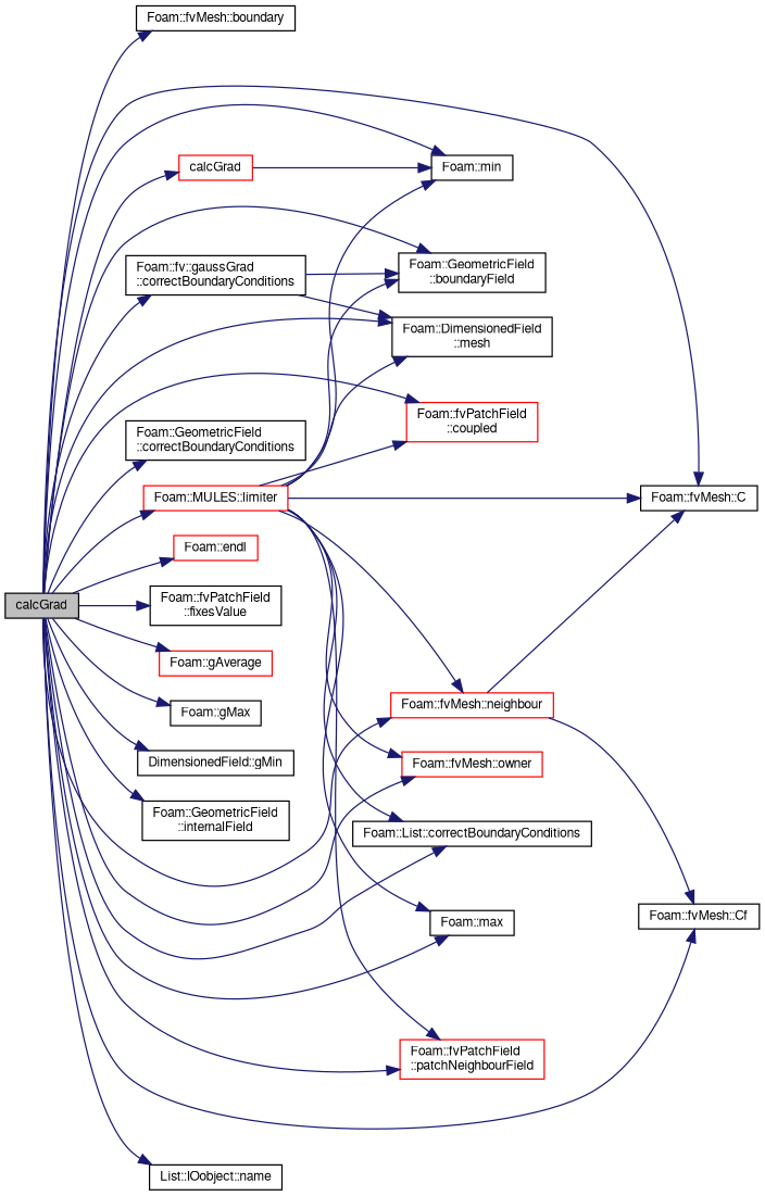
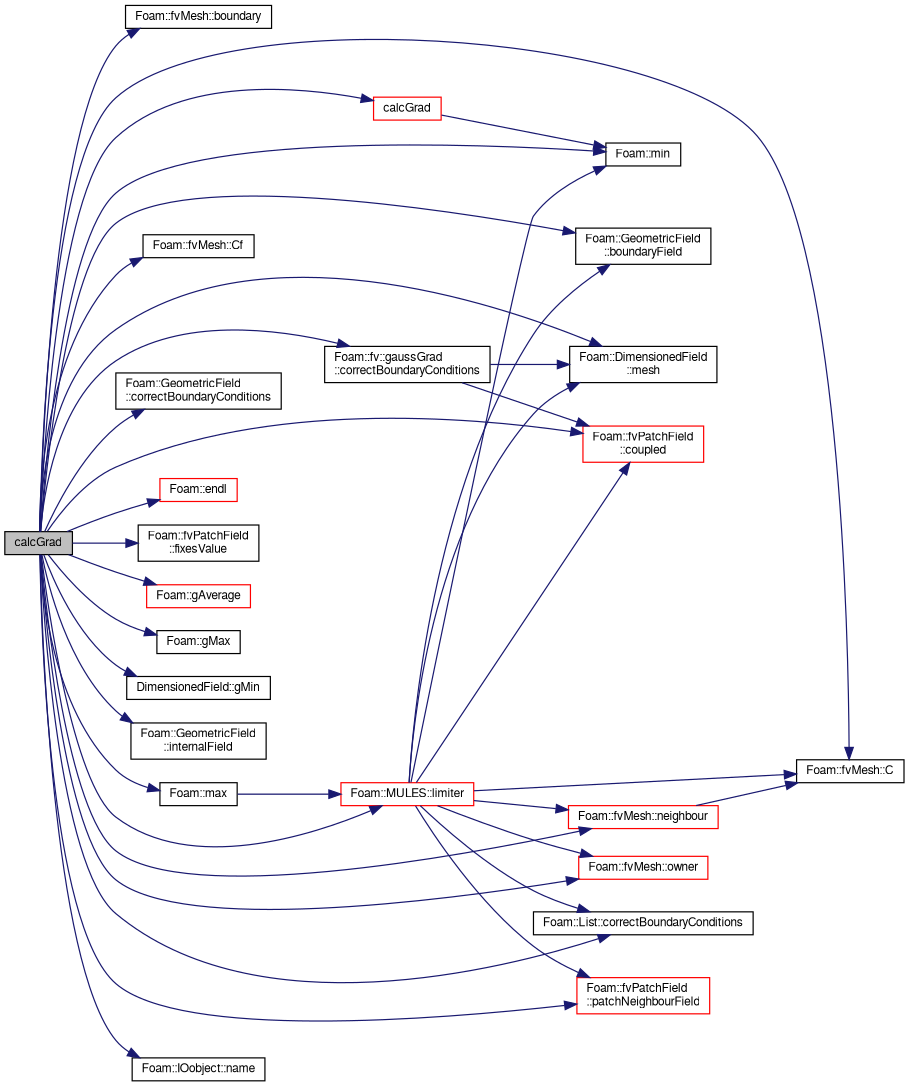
  digraph {
    rankdir=LR
    node [color=black fontname=FreeSans fontsize=10 shape=record]
    edge [color=midnightblue fontname=FreeSans fontsize=10 labelfontname=FreeSans labelfontsize=10 style=solid]
    n1 [fillcolor=grey75 fontcolor=black height=0.2 label=calcGrad style=filled width=0.4]
    n2 [height=0.2 label="Foam::fvMesh::boundary" width=0.4]
    n3 [height=0.2 label="Foam::GeometricField\l::boundaryField" width=0.4]
    n4 [height=0.2 label="Foam::fvMesh::C" width=0.4]
    n5 [color=red height=0.2 label=calcGrad width=0.4]
    n6 [height=0.2 label="Foam::min" width=0.4]
    n7 [height=0.2 label="Foam::fvMesh::Cf" width=0.4]
    n8 [height=0.2 label="Foam::fv::gaussGrad\l::correctBoundaryConditions" width=0.4]
    n9 [height=0.2 label="Foam::DimensionedField\l::mesh" width=0.4]
    n10 [height=0.2 label="Foam::GeometricField\l::correctBoundaryConditions" width=0.4]
    n11 [color=red height=0.2 label="Foam::fvPatchField\l::coupled" width=0.4]
    n12 [color=red height=0.2 label="Foam::endl" width=0.4]
    n13 [height=0.2 label="Foam::fvPatchField\l::fixesValue" width=0.4]
    n14 [color=red height=0.2 label="Foam::gAverage" width=0.4]
    n15 [height=0.2 label="Foam::gMax" width=0.4]
    n16 [height=0.2 label="DimensionedField::gMin" width=0.4]
    n17 [height=0.2 label="Foam::GeometricField\l::internalField" width=0.4]
    n18 [color=red height=0.2 label="Foam::MULES::limiter" width=0.4]
    n19 [color=red height=0.2 label="Foam::fvMesh::owner" width=0.4]
    n20 [color=red height=0.2 label="Foam::fvMesh::neighbour" width=0.4]
    n21 [height=0.2 label="Foam::List::correctBoundaryConditions" width=0.4]
    n22 [height=0.2 label="Foam::max" width=0.4]
    n23 [color=red height=0.2 label="Foam::fvPatchField\l::patchNeighbourField" width=0.4]
-   n24 [height=0.2 label="List::IOobject::name" width=0.4]
+   n24 [height=0.2 label="Foam::IOobject::name" width=0.4]
    n1 -> n2
    n1 -> n3
    n1 -> n4
    n1 -> n5
    n1 -> n6
    n1 -> n7
    n1 -> n8
    n1 -> n9
    n1 -> n10
    n1 -> n11
    n1 -> n12
    n1 -> n13
    n1 -> n14
    n1 -> n15
    n1 -> n16
    n1 -> n17
    n1 -> n18
    n1 -> n19
    n1 -> n20
    n1 -> n21
    n1 -> n22
    n1 -> n23
    n1 -> n24
    n5 -> n6
-   n8 -> n3
+   n8 -> n11
    n8 -> n9
    n18 -> n3
    n18 -> n4
    n18 -> n6
    n18 -> n9
    n18 -> n11
    n18 -> n19
    n18 -> n20
    n18 -> n21
-   n18 -> n22
+   n22 -> n18
    n18 -> n23
    n20 -> n4
-   n20 -> n7
  }
